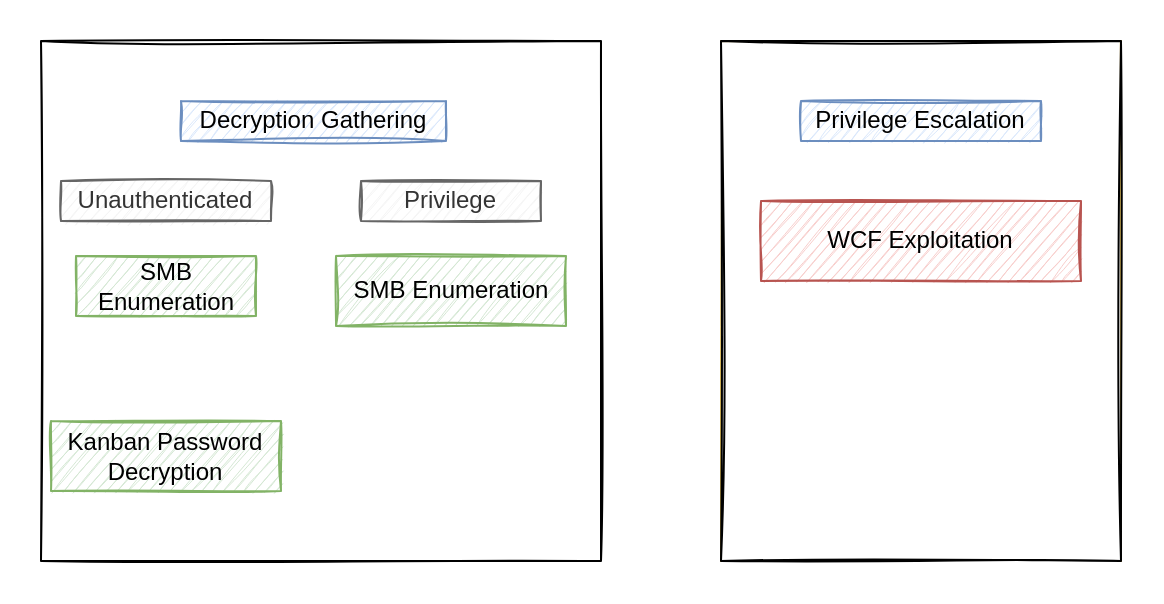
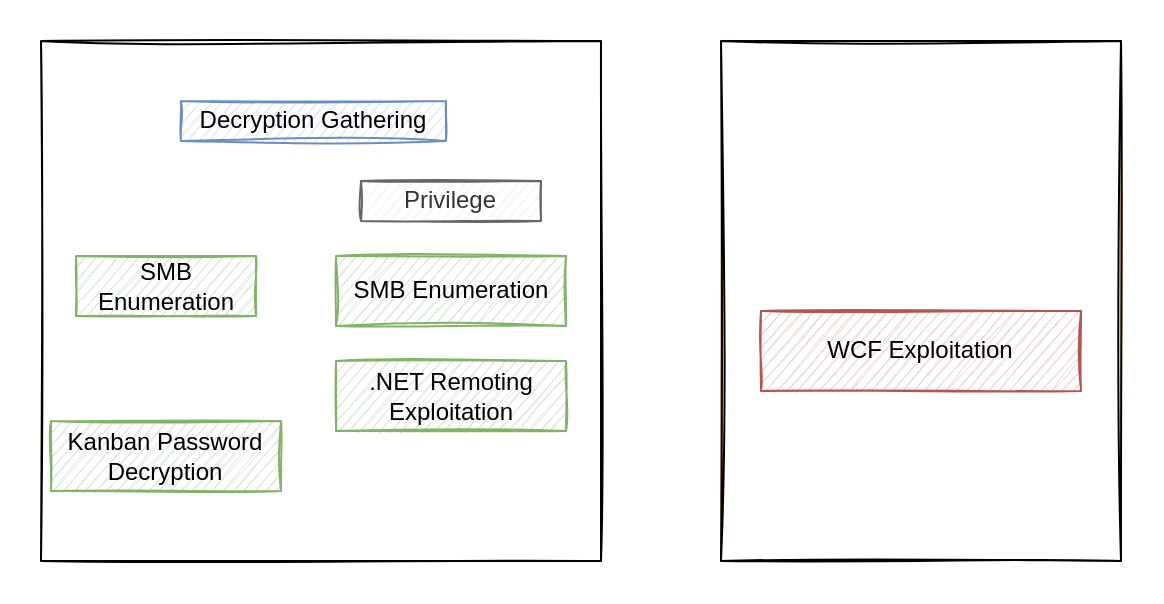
  <mxCell id="0" />
  <mxCell id="1" parent="0" />
  <mxCell id="2" value="" style="group;fillColor=#fff2cc;strokeColor=#d6b656;container=0;" parent="1" vertex="1" connectable="0"><mxGeometry x="360" y="20" width="200" height="260" as="geometry" /></mxCell>
  <mxCell id="3" value="" style="rounded=0;whiteSpace=wrap;html=1;sketch=1;strokeColor=#000000;" parent="1" vertex="1"><mxGeometry x="360" y="20" width="200" height="260" as="geometry" /></mxCell>
- <mxCell id="4" value="Privilege Escalation" style="text;html=1;fillColor=#dae8fc;align=center;verticalAlign=middle;whiteSpace=wrap;rounded=0;sketch=1;strokeColor=#6c8ebf;" parent="1" vertex="1"><mxGeometry x="400" y="50" width="120" height="20" as="geometry" /></mxCell>
- <mxCell id="5" value="WCF Exploitation" style="text;html=1;fillColor=#f8cecc;align=center;verticalAlign=middle;whiteSpace=wrap;rounded=0;sketch=1;strokeColor=#b85450;" parent="1" vertex="1"><mxGeometry x="380" y="100" width="160" height="40" as="geometry" /></mxCell>
+ <mxCell id="5" value="WCF Exploitation" style="text;html=1;fillColor=#f8cecc;align=center;verticalAlign=middle;whiteSpace=wrap;rounded=0;sketch=1;strokeColor=#b85450;" parent="1" vertex="1"><mxGeometry x="380" y="155" width="160" height="40" as="geometry" /></mxCell>
  <mxCell id="6" value="" style="rounded=0;whiteSpace=wrap;html=1;sketch=1;strokeColor=#000000;" parent="1" vertex="1"><mxGeometry x="20" y="20" width="280" height="260" as="geometry" /></mxCell>
- <mxCell id="7" value="Unauthenticated" style="text;html=1;fillColor=#f5f5f5;align=center;verticalAlign=middle;whiteSpace=wrap;rounded=0;sketch=1;strokeColor=#666666;fontColor=#333333;" parent="1" vertex="1"><mxGeometry x="30" y="90" width="105" height="20" as="geometry" /></mxCell>
  <mxCell id="8" value="SMB Enumeration" style="text;html=1;fillColor=#d5e8d4;align=center;verticalAlign=middle;whiteSpace=wrap;rounded=0;sketch=1;strokeColor=#82b366;" parent="1" vertex="1"><mxGeometry x="37.5" y="127.5" width="90" height="30" as="geometry" /></mxCell>
  <mxCell id="9" style="edgeStyle=orthogonalEdgeStyle;rounded=0;orthogonalLoop=1;jettySize=auto;html=1;exitX=0.5;exitY=1;exitDx=0;exitDy=0;" parent="1" source="8" target="8" edge="1"><mxGeometry relative="1" as="geometry" /></mxCell>
  <mxCell id="10" value="Privilege" style="text;html=1;fillColor=#f5f5f5;align=center;verticalAlign=middle;whiteSpace=wrap;rounded=0;sketch=1;strokeColor=#666666;fontColor=#333333;" parent="1" vertex="1"><mxGeometry x="180" y="90" width="90" height="20" as="geometry" /></mxCell>
  <mxCell id="11" value="Kanban Password Decryption" style="text;html=1;fillColor=#d5e8d4;align=center;verticalAlign=middle;whiteSpace=wrap;rounded=0;sketch=1;strokeColor=#82b366;" parent="1" vertex="1"><mxGeometry x="25" y="210" width="115" height="35" as="geometry" /></mxCell>
  <mxCell id="12" value="Decryption Gathering" style="text;html=1;fillColor=#dae8fc;align=center;verticalAlign=middle;whiteSpace=wrap;rounded=0;sketch=1;strokeColor=#6c8ebf;" parent="1" vertex="1"><mxGeometry x="90" y="50" width="132.5" height="20" as="geometry" /></mxCell>
  <mxCell id="13" value="SMB Enumeration" style="text;html=1;fillColor=#d5e8d4;align=center;verticalAlign=middle;whiteSpace=wrap;rounded=0;sketch=1;strokeColor=#82b366;" vertex="1" parent="1"><mxGeometry x="167.5" y="127.5" width="115" height="35" as="geometry" /></mxCell>
+ <mxCell id="14" value=".NET Remoting Exploitation" style="text;html=1;fillColor=#d5e8d4;align=center;verticalAlign=middle;whiteSpace=wrap;rounded=0;sketch=1;strokeColor=#82b366;" vertex="1" parent="1"><mxGeometry x="167.5" y="180" width="115" height="35" as="geometry" /></mxCell>
